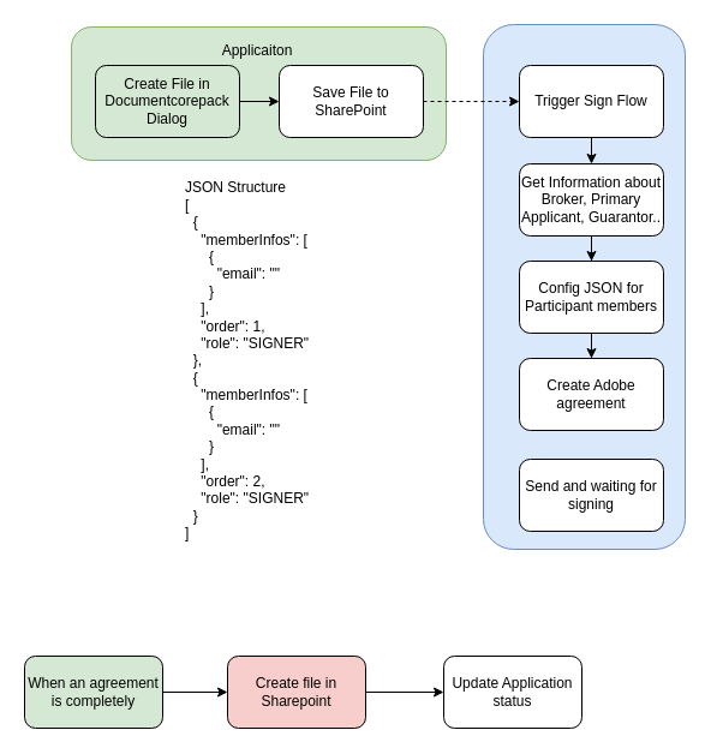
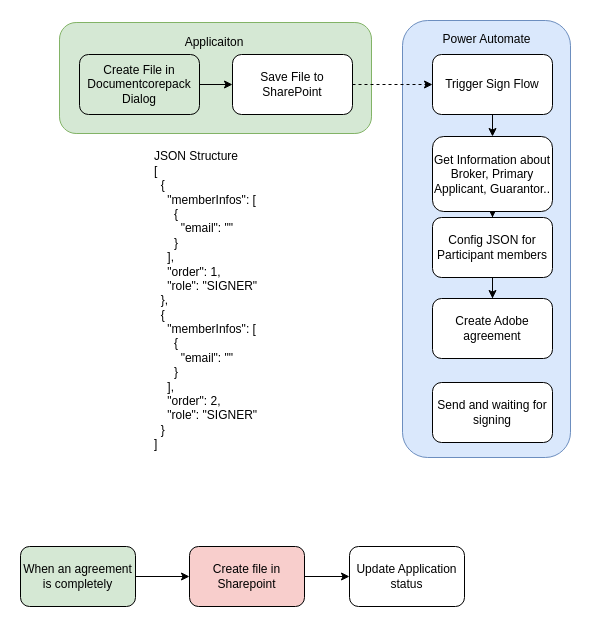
  <mxCell id="0" />
  <mxCell id="1" parent="0" />
  <mxCell id="2" value="" style="rounded=1;whiteSpace=wrap;html=1;fillColor=#dae8fc;strokeColor=#6c8ebf;" parent="1" vertex="1"><mxGeometry x="402" y="20" width="168" height="437" as="geometry" /></mxCell>
  <mxCell id="3" value="" style="rounded=1;whiteSpace=wrap;html=1;fillColor=#d5e8d4;strokeColor=#82b366;" parent="1" vertex="1"><mxGeometry x="59" y="22" width="312" height="111" as="geometry" /></mxCell>
  <mxCell id="4" value="" style="edgeStyle=orthogonalEdgeStyle;rounded=0;orthogonalLoop=1;jettySize=auto;html=1;" parent="1" source="5" target="7" edge="1"><mxGeometry relative="1" as="geometry" /></mxCell>
  <mxCell id="5" value="Create File in Documentcorepack Dialog" style="rounded=1;whiteSpace=wrap;html=1;fillColor=#d5e8d4;" parent="1" vertex="1"><mxGeometry x="79" y="54" width="120" height="60" as="geometry" /></mxCell>
  <mxCell id="6" value="" style="edgeStyle=orthogonalEdgeStyle;rounded=0;orthogonalLoop=1;jettySize=auto;html=1;dashed=1;" parent="1" source="7" target="9" edge="1"><mxGeometry relative="1" as="geometry" /></mxCell>
  <mxCell id="7" value="Save File to SharePoint" style="rounded=1;whiteSpace=wrap;html=1;" parent="1" vertex="1"><mxGeometry x="232" y="54" width="120" height="60" as="geometry" /></mxCell>
  <mxCell id="8" value="" style="edgeStyle=orthogonalEdgeStyle;rounded=0;orthogonalLoop=1;jettySize=auto;html=1;" parent="1" source="9" target="11" edge="1"><mxGeometry relative="1" as="geometry" /></mxCell>
  <mxCell id="9" value="Trigger Sign Flow" style="rounded=1;whiteSpace=wrap;html=1;" parent="1" vertex="1"><mxGeometry x="432" y="54" width="120" height="60" as="geometry" /></mxCell>
  <mxCell id="10" value="" style="edgeStyle=orthogonalEdgeStyle;rounded=0;orthogonalLoop=1;jettySize=auto;html=1;" parent="1" source="11" target="13" edge="1"><mxGeometry relative="1" as="geometry" /></mxCell>
- <mxCell id="11" value="Get Information about Broker, Primary Applicant, Guarantor.." style="rounded=1;whiteSpace=wrap;html=1;" parent="1" vertex="1"><mxGeometry x="432" y="136" width="120" height="60" as="geometry" /></mxCell>
+ <mxCell id="11" value="Get Information about Broker, Primary Applicant, Guarantor.." style="rounded=1;whiteSpace=wrap;html=1;" parent="1" vertex="1"><mxGeometry x="432" y="136" width="120" height="75" as="geometry" /></mxCell>
  <mxCell id="12" value="" style="edgeStyle=orthogonalEdgeStyle;rounded=0;orthogonalLoop=1;jettySize=auto;html=1;" parent="1" source="13" target="14" edge="1"><mxGeometry relative="1" as="geometry" /></mxCell>
  <mxCell id="13" value="Config JSON for Participant members" style="rounded=1;whiteSpace=wrap;html=1;" parent="1" vertex="1"><mxGeometry x="432" y="217" width="120" height="60" as="geometry" /></mxCell>
  <mxCell id="14" value="Create Adobe agreement" style="rounded=1;whiteSpace=wrap;html=1;" parent="1" vertex="1"><mxGeometry x="432" y="298" width="120" height="60" as="geometry" /></mxCell>
  <mxCell id="15" value="Send and waiting for signing" style="rounded=1;whiteSpace=wrap;html=1;" parent="1" vertex="1"><mxGeometry x="432" y="382" width="120" height="60" as="geometry" /></mxCell>
  <mxCell id="16" value="Applicaiton" style="text;html=1;align=center;verticalAlign=middle;whiteSpace=wrap;rounded=0;" parent="1" vertex="1"><mxGeometry x="184" y="27" width="60" height="30" as="geometry" /></mxCell>
+ <mxCell id="17" value="Power Automate" style="text;html=1;align=center;verticalAlign=middle;whiteSpace=wrap;rounded=0;" parent="1" vertex="1"><mxGeometry x="426.5" y="24" width="119" height="30" as="geometry" /></mxCell>
  <mxCell id="18" value="&lt;div&gt;JSON Structure&lt;/div&gt;&lt;div&gt;[&lt;/div&gt;&lt;div&gt;&amp;nbsp; {&lt;/div&gt;&lt;div&gt;&amp;nbsp; &amp;nbsp; &quot;memberInfos&quot;: [&lt;/div&gt;&lt;div&gt;&amp;nbsp; &amp;nbsp; &amp;nbsp; {&lt;/div&gt;&lt;div&gt;&amp;nbsp; &amp;nbsp; &amp;nbsp; &amp;nbsp; &quot;email&quot;: &quot;&quot;&lt;/div&gt;&lt;div&gt;&amp;nbsp; &amp;nbsp; &amp;nbsp; }&lt;/div&gt;&lt;div&gt;&amp;nbsp; &amp;nbsp; ],&lt;/div&gt;&lt;div&gt;&amp;nbsp; &amp;nbsp; &quot;order&quot;: 1,&lt;/div&gt;&lt;div&gt;&amp;nbsp; &amp;nbsp; &quot;role&quot;: &quot;SIGNER&quot;&lt;/div&gt;&lt;div&gt;&amp;nbsp; },&lt;/div&gt;&lt;div&gt;&amp;nbsp; {&lt;/div&gt;&lt;div&gt;&amp;nbsp; &amp;nbsp; &quot;memberInfos&quot;: [&lt;/div&gt;&lt;div&gt;&amp;nbsp; &amp;nbsp; &amp;nbsp; {&lt;/div&gt;&lt;div&gt;&amp;nbsp; &amp;nbsp; &amp;nbsp; &amp;nbsp; &quot;email&quot;: &quot;&quot;&lt;/div&gt;&lt;div&gt;&amp;nbsp; &amp;nbsp; &amp;nbsp; }&lt;/div&gt;&lt;div&gt;&amp;nbsp; &amp;nbsp; ],&lt;/div&gt;&lt;div&gt;&amp;nbsp; &amp;nbsp; &quot;order&quot;: 2,&lt;/div&gt;&lt;div&gt;&amp;nbsp; &amp;nbsp; &quot;role&quot;: &quot;SIGNER&quot;&lt;/div&gt;&lt;div&gt;&amp;nbsp; }&lt;/div&gt;&lt;div style=&quot;&quot;&gt;]&lt;/div&gt;" style="text;html=1;align=left;verticalAlign=middle;whiteSpace=wrap;rounded=0;" parent="1" vertex="1"><mxGeometry x="152" y="204" width="158" height="191" as="geometry" /></mxCell>
  <mxCell id="19" value="" style="edgeStyle=orthogonalEdgeStyle;rounded=0;orthogonalLoop=1;jettySize=auto;html=1;" parent="1" source="20" target="22" edge="1"><mxGeometry relative="1" as="geometry" /></mxCell>
  <mxCell id="20" value="When an agreement is completely" style="rounded=1;whiteSpace=wrap;html=1;fillColor=#d5e8d4;" parent="1" vertex="1"><mxGeometry x="20" y="546" width="115" height="60" as="geometry" /></mxCell>
  <mxCell id="21" value="" style="edgeStyle=orthogonalEdgeStyle;rounded=0;orthogonalLoop=1;jettySize=auto;html=1;" parent="1" source="22" target="23" edge="1"><mxGeometry relative="1" as="geometry" /></mxCell>
  <mxCell id="22" value="Create file in Sharepoint" style="rounded=1;whiteSpace=wrap;html=1;fillColor=#f8cecc;" parent="1" vertex="1"><mxGeometry x="189" y="546" width="115" height="60" as="geometry" /></mxCell>
- <mxCell id="23" value="Update Application status" style="rounded=1;whiteSpace=wrap;html=1;" parent="1" vertex="1"><mxGeometry x="369" y="546" width="115" height="60" as="geometry" /></mxCell>
+ <mxCell id="23" value="Update Application status" style="rounded=1;whiteSpace=wrap;html=1;" parent="1" vertex="1"><mxGeometry x="349" y="546" width="115" height="60" as="geometry" /></mxCell>
